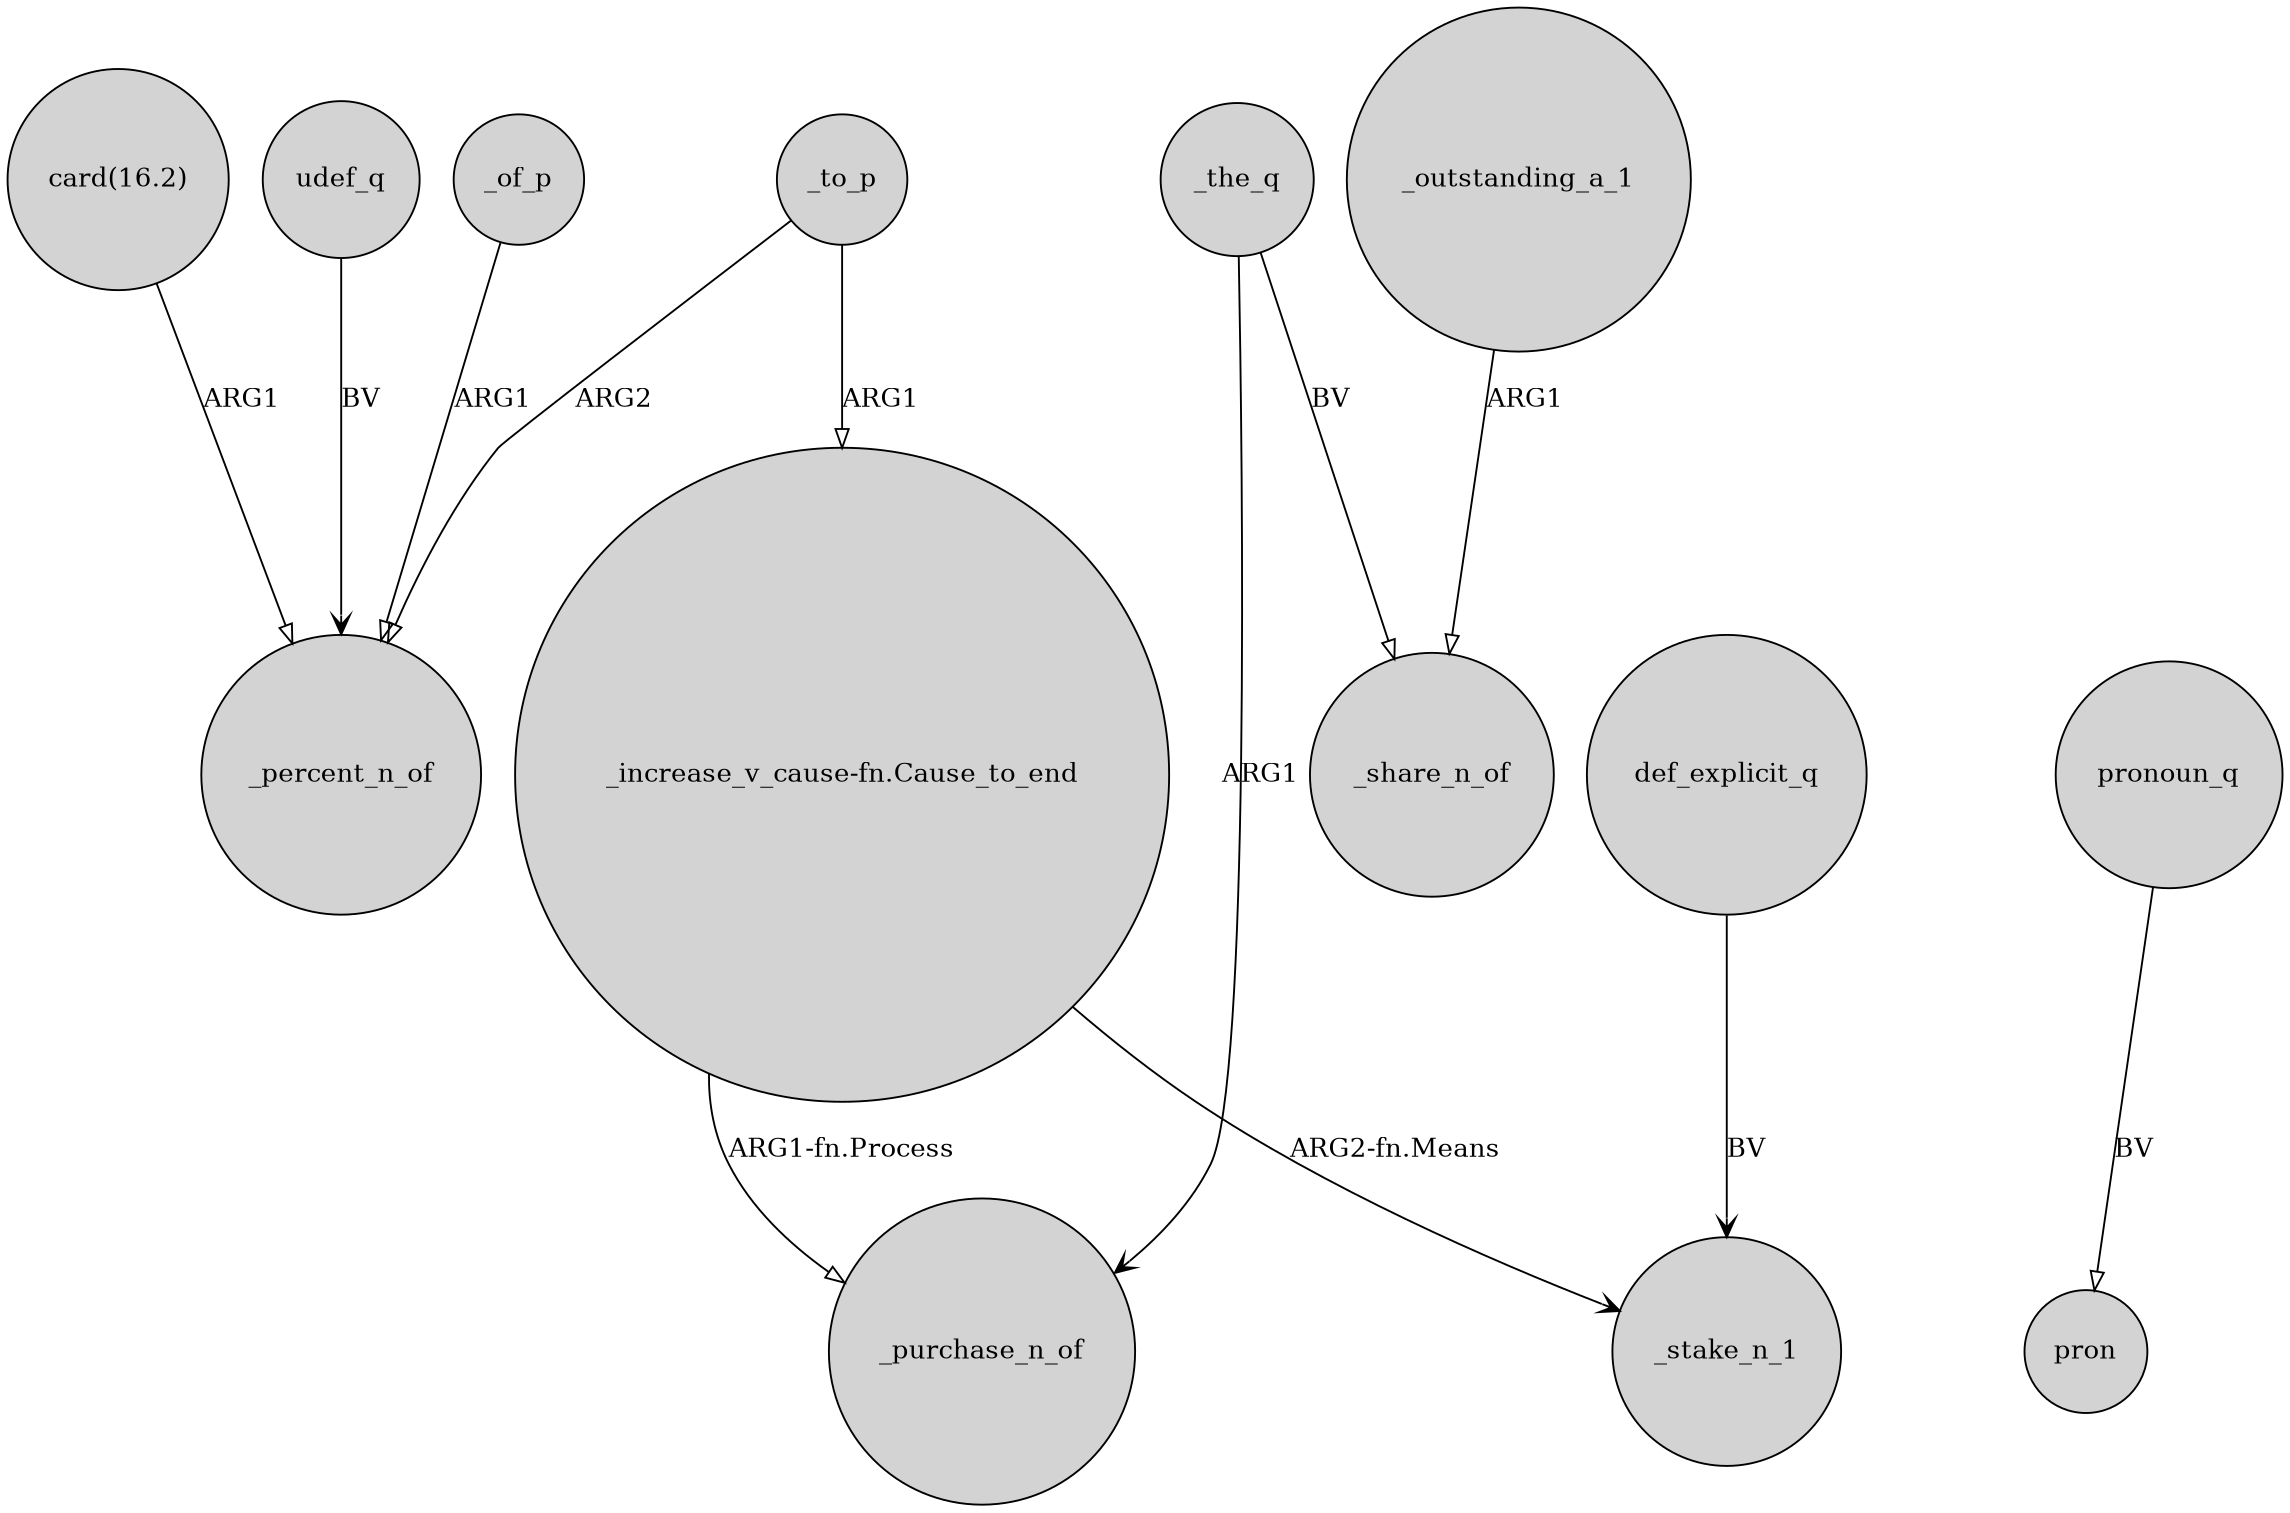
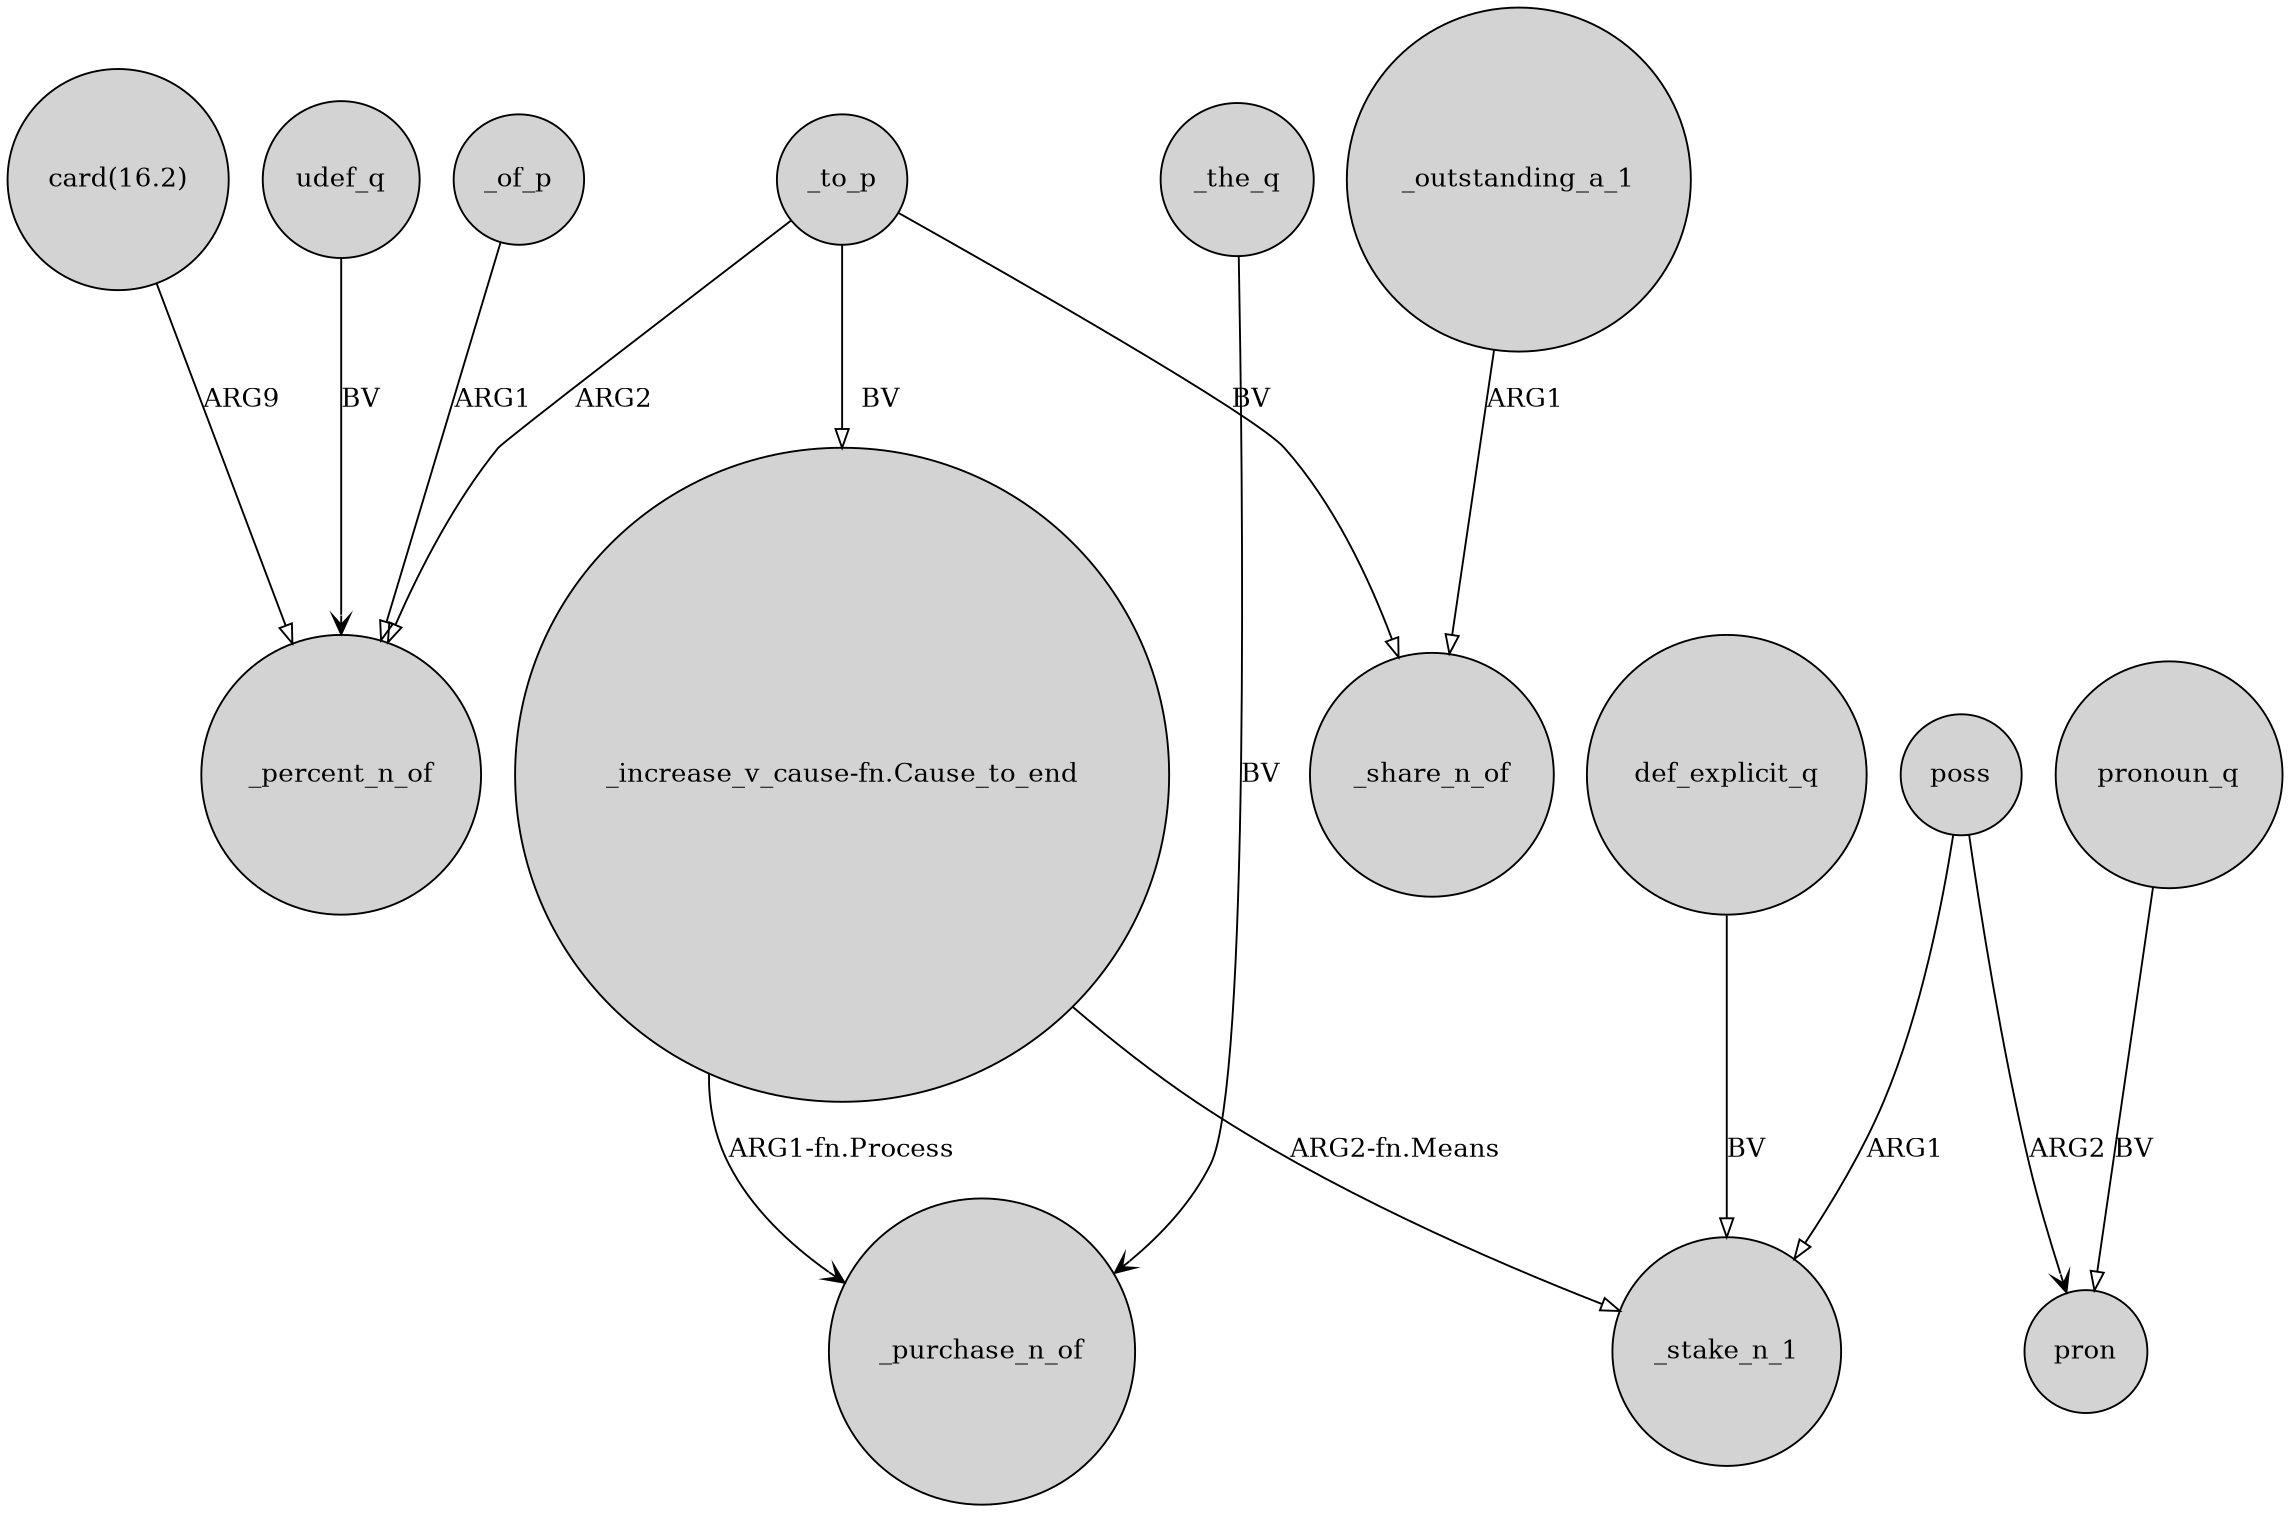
  digraph {
    node [shape=circle style=filled]
    edge [arrowhead=onormal]
    "card(16.2)"
    _percent_n_of
    udef_q
    "_increase_v_cause-fn.Cause_to_end"
    _purchase_n_of
    _stake_n_1
    _the_q
    _share_n_of
    _to_p
    _of_p
    def_explicit_q
    _outstanding_a_1
    pronoun_q
    pron
-   "card(16.2)" -> _percent_n_of [label=ARG1]
+   poss
+   "card(16.2)" -> _percent_n_of [label=ARG9]
    udef_q -> _percent_n_of [arrowhead=vee label=BV]
-   "_increase_v_cause-fn.Cause_to_end" -> _purchase_n_of [label="ARG1-fn.Process"]
-   "_increase_v_cause-fn.Cause_to_end" -> _stake_n_1 [arrowhead=vee label="ARG2-fn.Means"]
-   _the_q -> _purchase_n_of [arrowhead=vee label=ARG1]
-   _the_q -> _share_n_of [label=BV]
+   "_increase_v_cause-fn.Cause_to_end" -> _purchase_n_of [arrowhead=vee label="ARG1-fn.Process"]
+   "_increase_v_cause-fn.Cause_to_end" -> _stake_n_1 [label="ARG2-fn.Means"]
+   _the_q -> _purchase_n_of [arrowhead=vee label=BV]
+   _to_p -> _share_n_of [label=BV]
    _to_p -> _percent_n_of [label=ARG2]
-   _to_p -> "_increase_v_cause-fn.Cause_to_end" [label=ARG1]
+   _to_p -> "_increase_v_cause-fn.Cause_to_end" [label=BV]
    _of_p -> _percent_n_of [label=ARG1]
-   def_explicit_q -> _stake_n_1 [arrowhead=vee label=BV]
+   def_explicit_q -> _stake_n_1 [label=BV]
    _outstanding_a_1 -> _share_n_of [label=ARG1]
    pronoun_q -> pron [label=BV]
+   poss -> _stake_n_1 [label=ARG1]
+   poss -> pron [arrowhead=vee label=ARG2]
  }
